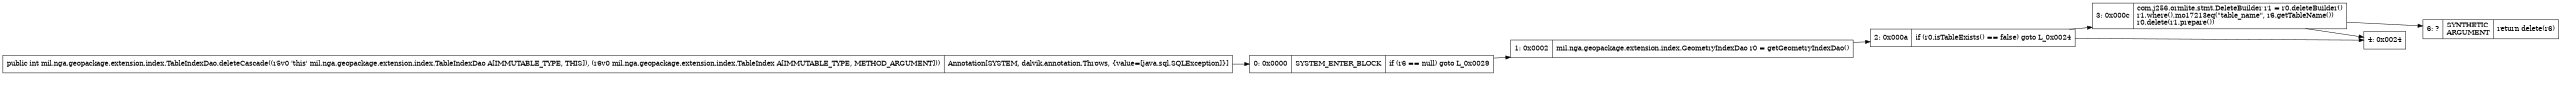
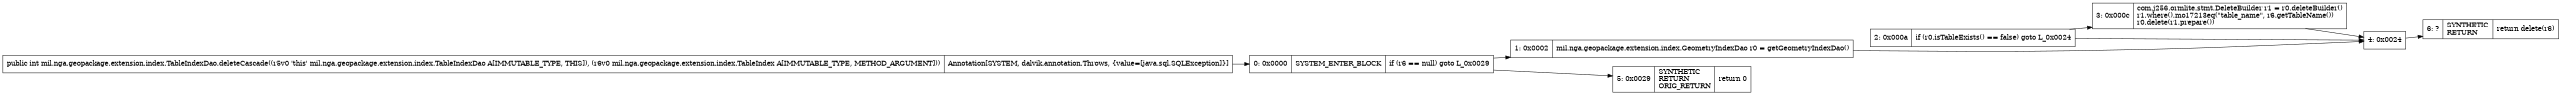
  digraph {
    rankdir=LR
    node [shape=record]
    n1 [label="{0\:\ 0x0000|SYSTEM_ENTER_BLOCK\l|if (r6 == null) goto L_0x0029\l}"]
    n2 [label="{1\:\ 0x0002|mil.nga.geopackage.extension.index.GeometryIndexDao r0 = getGeometryIndexDao()\l}"]
+   n3 [label="{5\:\ 0x0029|SYNTHETIC\lRETURN\lORIG_RETURN\l|return 0\l}"]
    n4 [label="{2\:\ 0x000a|if (r0.isTableExists() == false) goto L_0x0024\l}"]
    n5 [label="{3\:\ 0x000c|com.j256.ormlite.stmt.DeleteBuilder r1 = r0.deleteBuilder()\lr1.where().mo17213eq(\"table_name\", r6.getTableName())\lr0.delete(r1.prepare())\l}"]
    n6 [label="{4\:\ 0x0024}"]
-   n7 [label="{6\:\ ?|SYNTHETIC\lARGUMENT\l|return delete(r6)\l}"]
+   n7 [label="{6\:\ ?|SYNTHETIC\lRETURN\l|return delete(r6)\l}"]
    n8 [label="{public int mil.nga.geopackage.extension.index.TableIndexDao.deleteCascade((r5v0 'this' mil.nga.geopackage.extension.index.TableIndexDao A[IMMUTABLE_TYPE, THIS]), (r6v0 mil.nga.geopackage.extension.index.TableIndex A[IMMUTABLE_TYPE, METHOD_ARGUMENT]))  | Annotation[SYSTEM, dalvik.annotation.Throws, \{value=[java.sql.SQLException]\}]\l}"]
    n1 -> n2 [style=solid]
-   n2 -> n4
+   n1 -> n3
+   n2 -> n6
    n4 -> n5 [style=solid]
    n4 -> n6
    n5 -> n6
-   n5 -> n7
+   n6 -> n7
    n8 -> n1
  }
